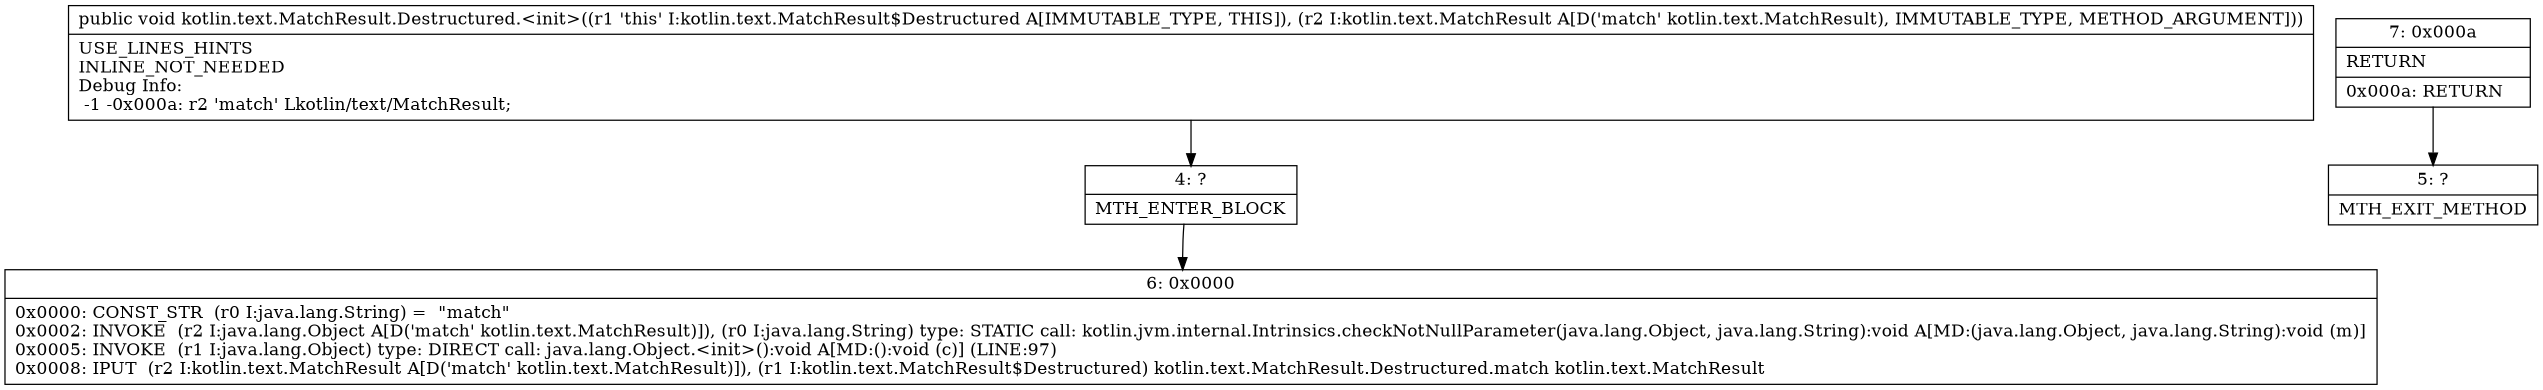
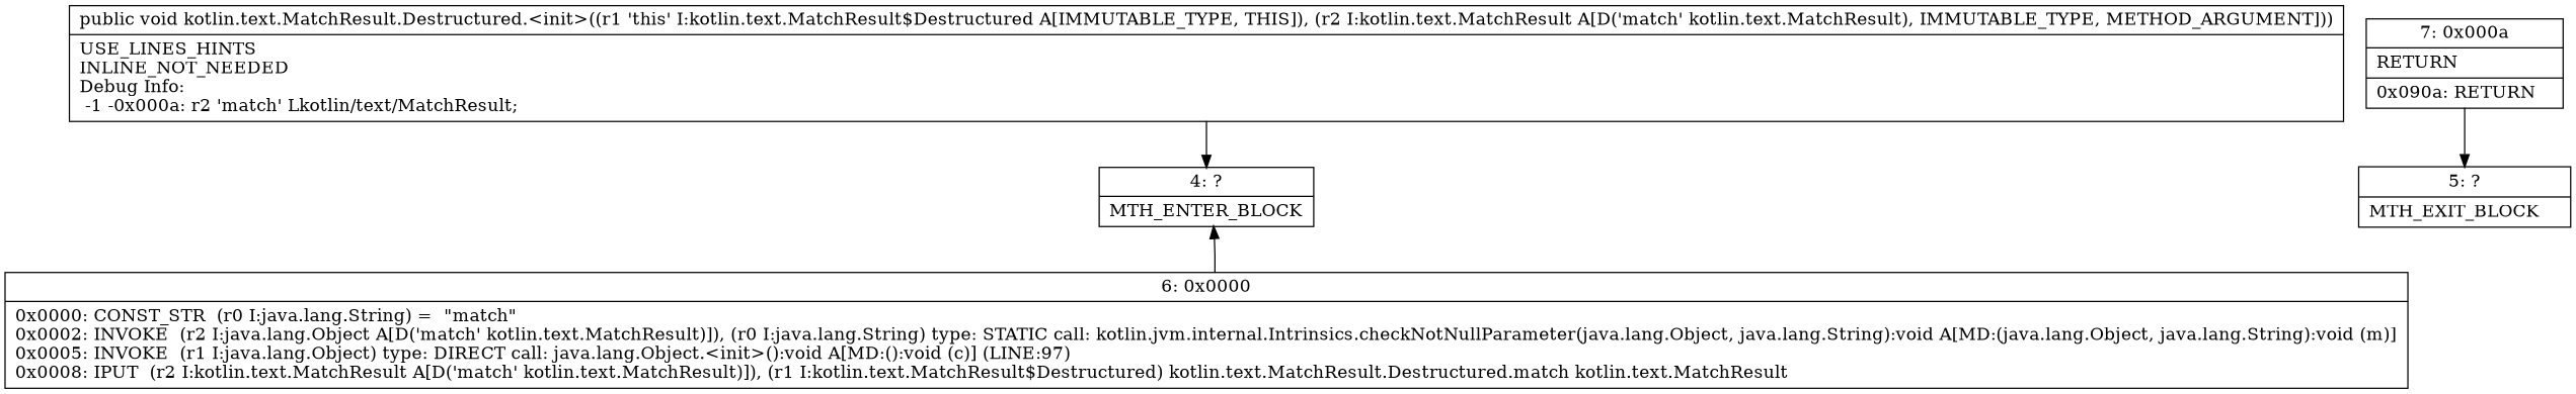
  digraph {
    node [shape=record]
    n1 [label="{4\:\ ?|MTH_ENTER_BLOCK\l}"]
    n2 [label="{6\:\ 0x0000|0x0000: CONST_STR  (r0 I:java.lang.String) =  \"match\" \l0x0002: INVOKE  (r2 I:java.lang.Object A[D('match' kotlin.text.MatchResult)]), (r0 I:java.lang.String) type: STATIC call: kotlin.jvm.internal.Intrinsics.checkNotNullParameter(java.lang.Object, java.lang.String):void A[MD:(java.lang.Object, java.lang.String):void (m)]\l0x0005: INVOKE  (r1 I:java.lang.Object) type: DIRECT call: java.lang.Object.\<init\>():void A[MD:():void (c)] (LINE:97)\l0x0008: IPUT  (r2 I:kotlin.text.MatchResult A[D('match' kotlin.text.MatchResult)]), (r1 I:kotlin.text.MatchResult$Destructured) kotlin.text.MatchResult.Destructured.match kotlin.text.MatchResult \l}"]
-   n3 [label="{7\:\ 0x000a|RETURN\l|0x000a: RETURN   \l}"]
-   n4 [label="{5\:\ ?|MTH_EXIT_METHOD\l}"]
+   n3 [label="{7\:\ 0x000a|RETURN\l|0x090a: RETURN   \l}"]
+   n4 [label="{5\:\ ?|MTH_EXIT_BLOCK\l}"]
    n5 [label="{public void kotlin.text.MatchResult.Destructured.\<init\>((r1 'this' I:kotlin.text.MatchResult$Destructured A[IMMUTABLE_TYPE, THIS]), (r2 I:kotlin.text.MatchResult A[D('match' kotlin.text.MatchResult), IMMUTABLE_TYPE, METHOD_ARGUMENT]))  | USE_LINES_HINTS\lINLINE_NOT_NEEDED\lDebug Info:\l  \-1 \-0x000a: r2 'match' Lkotlin\/text\/MatchResult;\l}"]
-   n1 -> n2
+   n2 -> n1
    n3 -> n4
    n5 -> n1
  }
